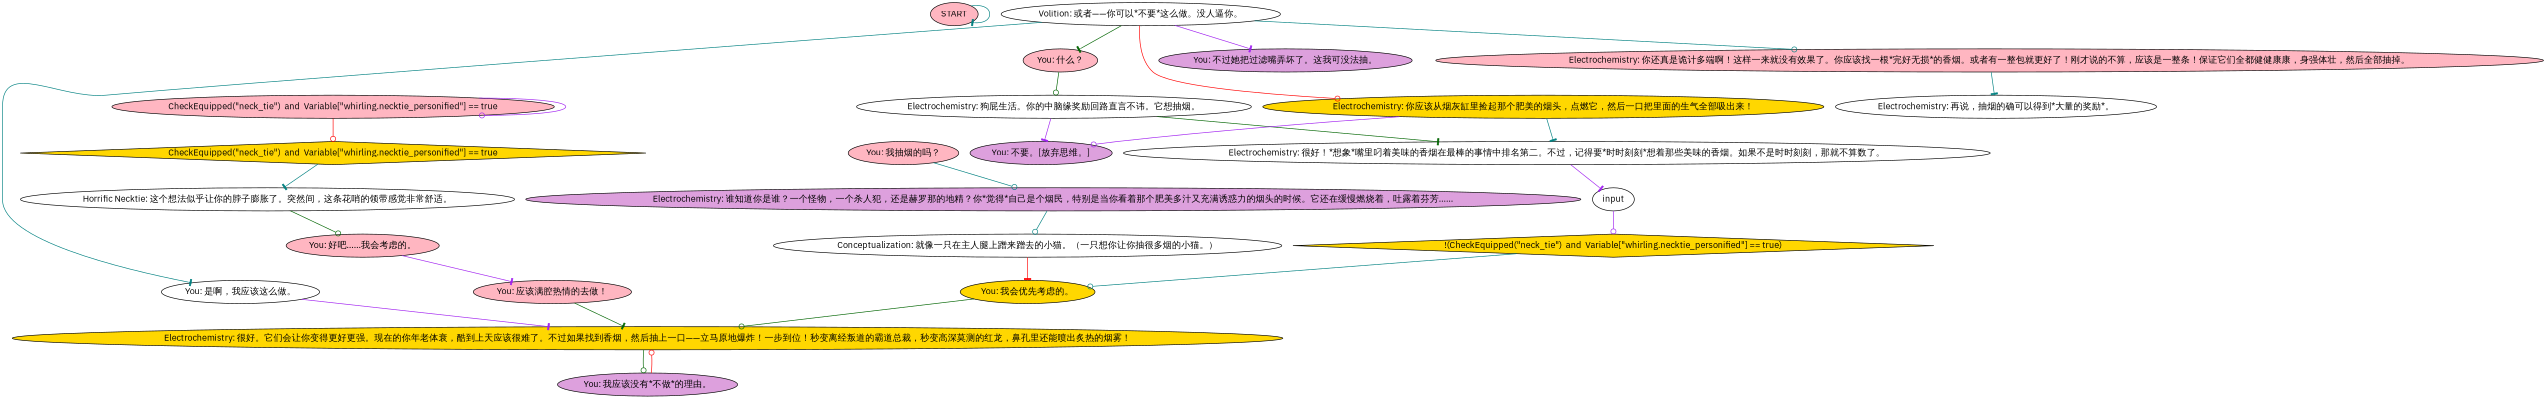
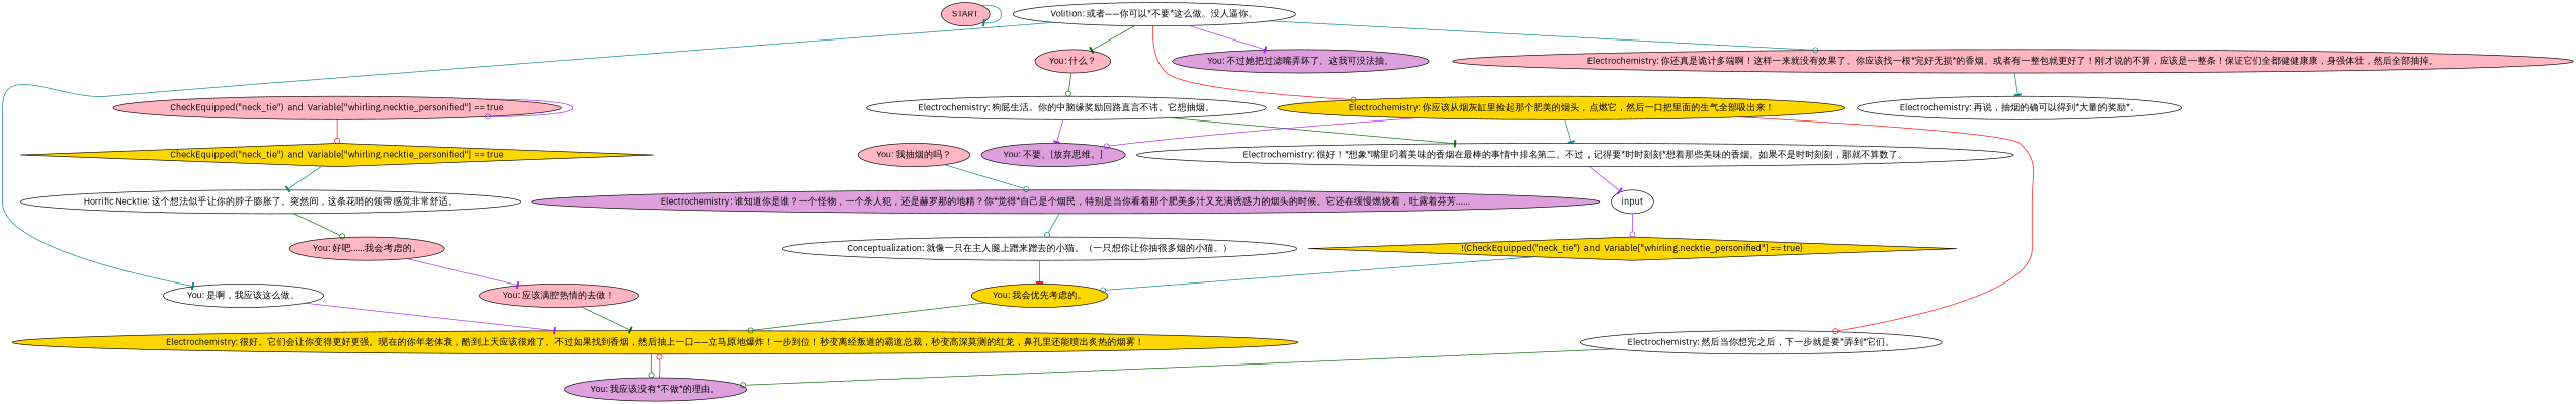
  digraph {
    fontname="IBM Plex Sans"
    node [fillcolor=white fontname="IBM Plex Sans" style=filled]
    edge [arrowhead=odot color=teal fontname="IBM Plex Sans"]
    n1 [fillcolor=lightpink label=START]
    n2 [label=input]
    n3 [fillcolor=gold label="!(CheckEquipped(\"neck_tie\")  and  Variable[\"whirling.necktie_personified\"] == true)" shape=diamond]
    n4 [fillcolor=gold label="You: 我会优先考虑的。"]
+   n5 [label="Electrochemistry: 然后当你想完之后，下一步就是要*弄到*它们。"]
    n6 [fillcolor=plum label="You: 我应该没有*不做*的理由。"]
    n7 [fillcolor=gold label="Electrochemistry: 很好。它们会让你变得更好更强。现在的你年老体衰，酷到上天应该很难了。不过如果找到香烟，然后抽上一口——立马原地爆炸！一步到位！秒变离经叛道的霸道总裁，秒变高深莫测的红龙，鼻孔里还能喷出炙热的烟雾！"]
    n8 [fillcolor=lightpink label="You: 什么？"]
    n9 [label="Electrochemistry: 狗屁生活。你的中脑缘奖励回路直言不讳。它想抽烟。"]
    n10 [label="Electrochemistry: 很好！*想象*嘴里叼着美味的香烟在最棒的事情中排名第二。不过，记得要*时时刻刻*想着那些美味的香烟。如果不是时时刻刻，那就不算数了。"]
    n11 [fillcolor=plum label="You: 不要。[放弃思维。]"]
    n12 [fillcolor=lightpink label="You: 好吧……我会考虑的。"]
    n13 [fillcolor=lightpink label="You: 应该满腔热情的去做！"]
    n14 [label="Conceptualization: 就像一只在主人腿上蹭来蹭去的小猫。（一只想你让你抽很多烟的小猫。）"]
    n15 [fillcolor=plum label="You: 不过她把过滤嘴弄坏了。这我可没法抽。"]
    n16 [label="Volition: 或者——你可以*不要*这么做。没人逼你。"]
    n17 [fillcolor=lightpink label="Electrochemistry: 你还真是诡计多端啊！这样一来就没有效果了。你应该找一根*完好无损*的香烟。或者有一整包就更好了！刚才说的不算，应该是一整条！保证它们全都健健康康，身强体壮，然后全部抽掉。"]
    n18 [fillcolor=gold label="Electrochemistry: 你应该从烟灰缸里捡起那个肥美的烟头，点燃它，然后一口把里面的生气全部吸出来！"]
    n19 [label="You: 是啊，我应该这么做。"]
    n20 [label="Electrochemistry: 再说，抽烟的确可以得到*大量的奖励*。"]
    n21 [fillcolor=lightpink label="CheckEquipped(\"neck_tie\")  and  Variable[\"whirling.necktie_personified\"] == true"]
    n22 [fillcolor=gold label="CheckEquipped(\"neck_tie\")  and  Variable[\"whirling.necktie_personified\"] == true" shape=diamond]
    n23 [label="Horrific Necktie: 这个想法似乎让你的脖子膨胀了。突然间，这条花哨的领带感觉非常舒适。"]
    n24 [fillcolor=lightpink label="You: 我抽烟的吗？"]
    n25 [fillcolor=plum label="Electrochemistry: 谁知道你是谁？一个怪物，一个杀人犯，还是赫罗那的地精？你*觉得*自己是个烟民，特别是当你看着那个肥美多汁又充满诱惑力的烟头的时候。它还在缓慢燃烧着，吐露着芬芳……"]
    n1 -> n1 [arrowhead=tee]
    n2 -> n3 [color=purple]
    n3 -> n4
    n4 -> n7 [color=darkgreen]
+   n5 -> n6 [color=darkgreen]
    n6 -> n7 [color=red]
    n7 -> n6 [color=darkgreen]
    n8 -> n9 [color=darkgreen]
    n9 -> n10 [arrowhead=tee color=darkgreen]
    n9 -> n11 [arrowhead=tee color=purple]
    n10 -> n2 [arrowhead=tee color=purple]
    n12 -> n13 [arrowhead=tee color=purple]
    n13 -> n7 [arrowhead=tee color=darkgreen]
    n14 -> n4 [arrowhead=tee color=red]
    n16 -> n8 [arrowhead=tee color=darkgreen]
    n16 -> n15 [arrowhead=tee color=purple]
    n16 -> n17
    n16 -> n18 [color=red]
    n16 -> n19 [arrowhead=tee]
    n17 -> n20 [arrowhead=tee]
+   n18 -> n5 [color=red]
    n18 -> n10 [arrowhead=tee]
    n18 -> n11 [color=purple]
    n19 -> n7 [arrowhead=tee color=purple]
    n21 -> n21 [color=purple]
    n21 -> n22 [color=red]
    n22 -> n23 [arrowhead=tee]
    n23 -> n12 [color=darkgreen]
    n24 -> n25
    n25 -> n14
  }
